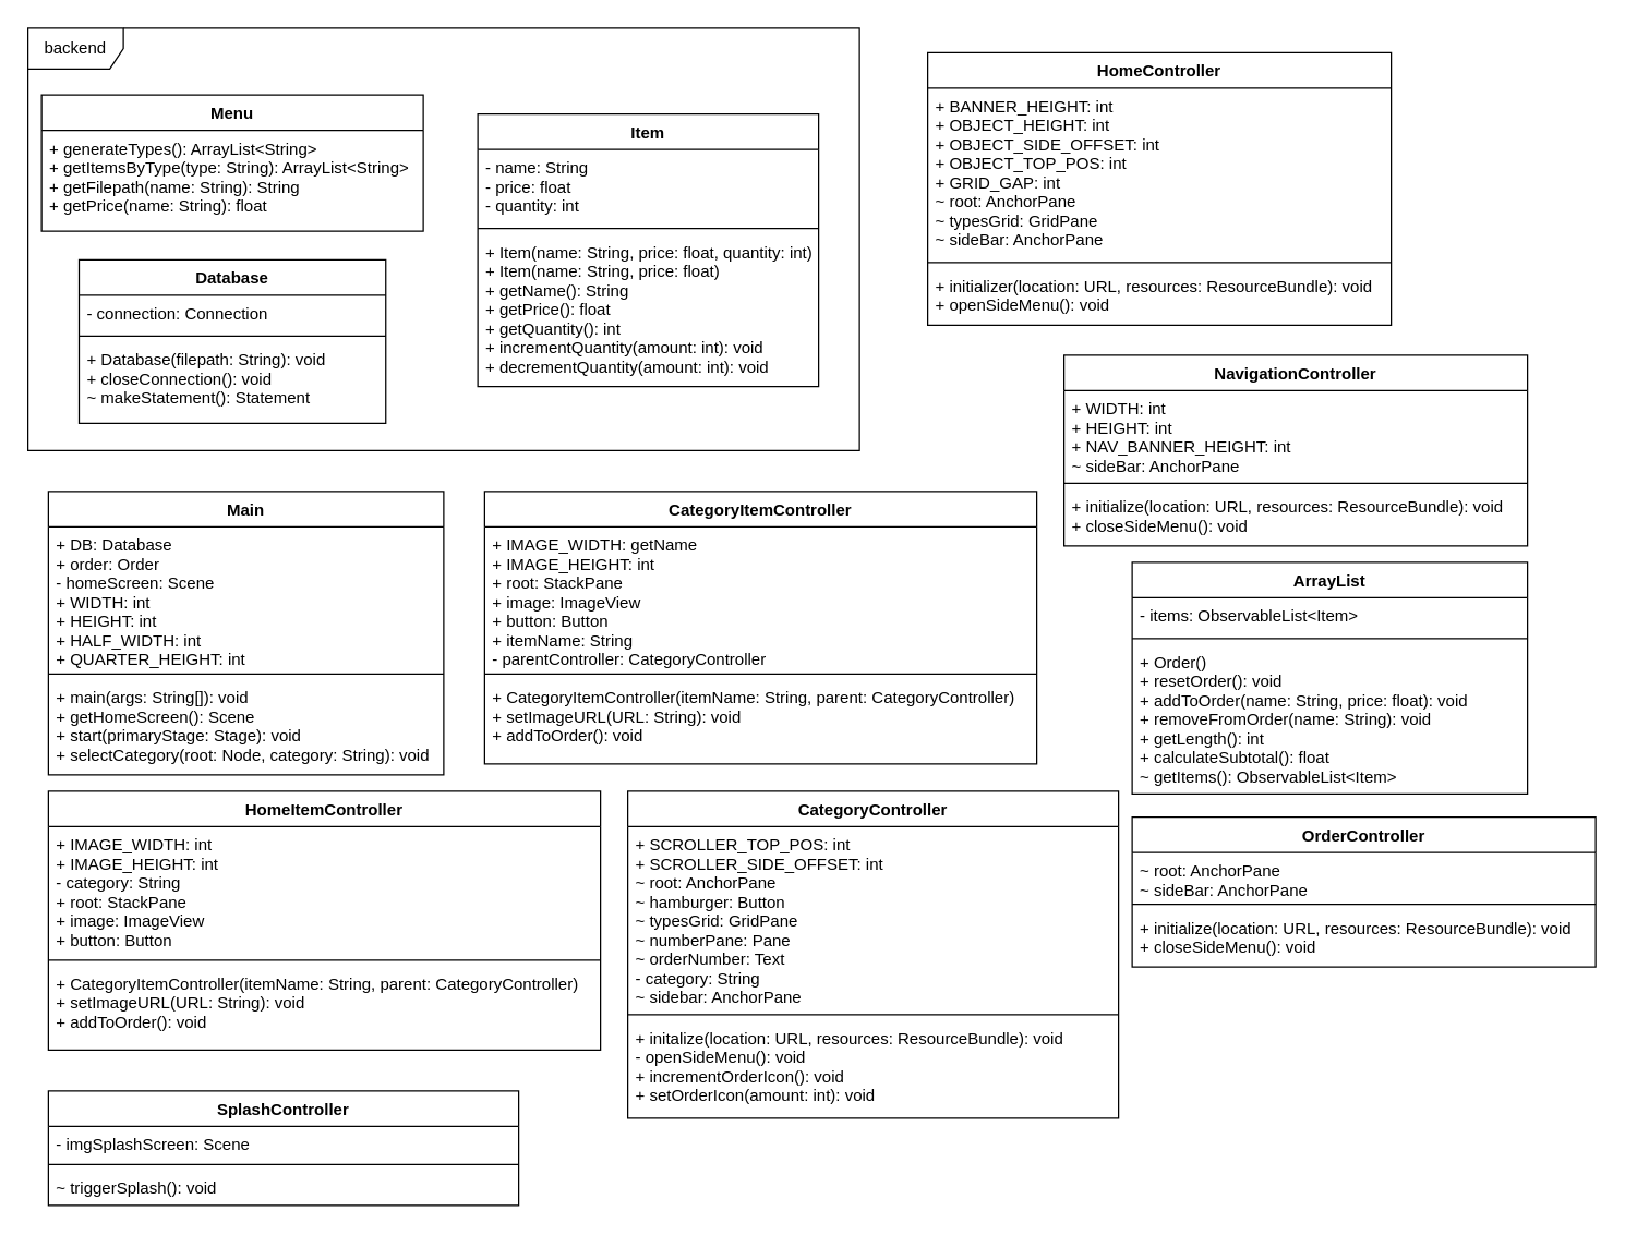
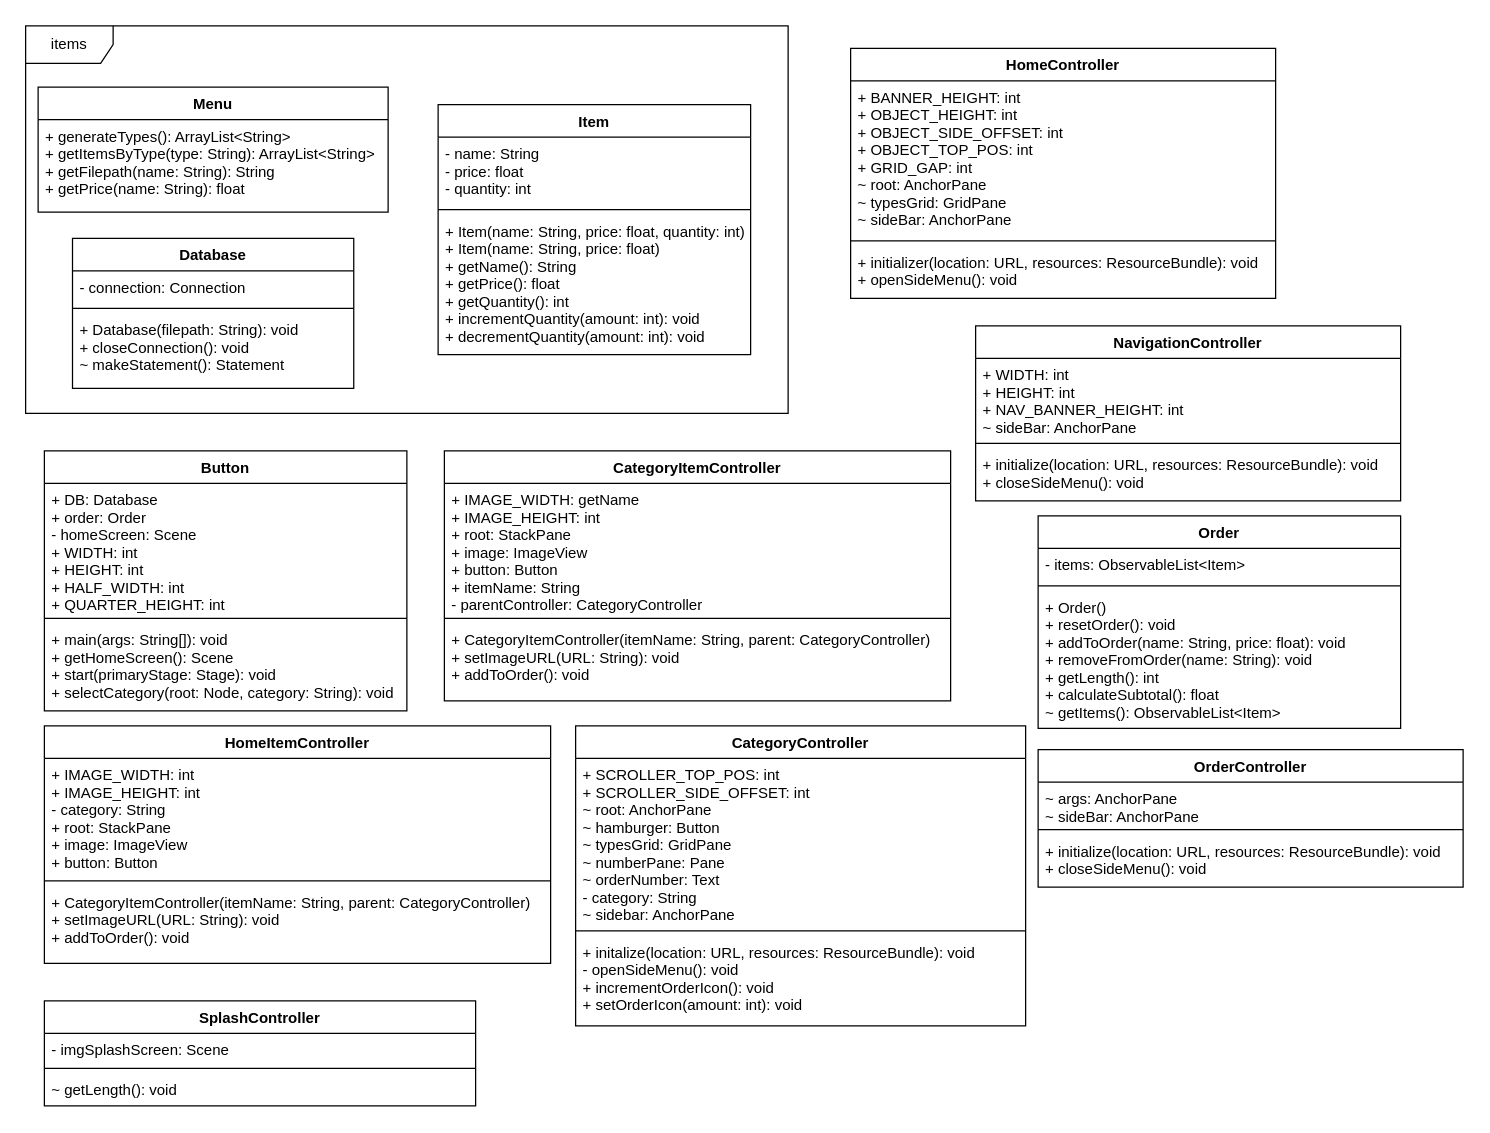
  <mxCell id="0" />
  <mxCell id="1" parent="0" />
- <mxCell id="2" value="Main" style="swimlane;fontStyle=1;align=center;verticalAlign=top;childLayout=stackLayout;horizontal=1;startSize=26;horizontalStack=0;resizeParent=1;resizeParentMax=0;resizeLast=0;collapsible=1;marginBottom=0;" parent="1" vertex="1"><mxGeometry x="35" y="360" width="290" height="208" as="geometry" /></mxCell>
+ <mxCell id="2" value="Button" style="swimlane;fontStyle=1;align=center;verticalAlign=top;childLayout=stackLayout;horizontal=1;startSize=26;horizontalStack=0;resizeParent=1;resizeParentMax=0;resizeLast=0;collapsible=1;marginBottom=0;" parent="1" vertex="1"><mxGeometry x="35" y="360" width="290" height="208" as="geometry" /></mxCell>
  <mxCell id="3" value="+ DB: Database&#10;+ order: Order&#10;- homeScreen: Scene&#10;+ WIDTH: int&#10;+ HEIGHT: int&#10;+ HALF_WIDTH: int&#10;+ QUARTER_HEIGHT: int&#10;&#10;     " style="text;strokeColor=none;fillColor=none;align=left;verticalAlign=top;spacingLeft=4;spacingRight=4;overflow=hidden;rotatable=0;points=[[0,0.5],[1,0.5]];portConstraint=eastwest;" parent="2" vertex="1"><mxGeometry y="26" width="290" height="104" as="geometry" /></mxCell>
  <mxCell id="4" value="" style="line;strokeWidth=1;fillColor=none;align=left;verticalAlign=middle;spacingTop=-1;spacingLeft=3;spacingRight=3;rotatable=0;labelPosition=right;points=[];portConstraint=eastwest;" parent="2" vertex="1"><mxGeometry y="130" width="290" height="8" as="geometry" /></mxCell>
  <mxCell id="5" value="+ main(args: String[]): void&#10;+ getHomeScreen(): Scene&#10;+ start(primaryStage: Stage): void&#10;+ selectCategory(root: Node, category: String): void&#10;" style="text;strokeColor=none;fillColor=none;align=left;verticalAlign=top;spacingLeft=4;spacingRight=4;overflow=hidden;rotatable=0;points=[[0,0.5],[1,0.5]];portConstraint=eastwest;" parent="2" vertex="1"><mxGeometry y="138" width="290" height="70" as="geometry" /></mxCell>
  <mxCell id="6" value="Database" style="swimlane;fontStyle=1;align=center;verticalAlign=top;childLayout=stackLayout;horizontal=1;startSize=26;horizontalStack=0;resizeParent=1;resizeParentMax=0;resizeLast=0;collapsible=1;marginBottom=0;" parent="1" vertex="1"><mxGeometry x="57.5" y="190" width="225" height="120" as="geometry" /></mxCell>
  <mxCell id="7" value="- connection: Connection" style="text;strokeColor=none;fillColor=none;align=left;verticalAlign=top;spacingLeft=4;spacingRight=4;overflow=hidden;rotatable=0;points=[[0,0.5],[1,0.5]];portConstraint=eastwest;" parent="6" vertex="1"><mxGeometry y="26" width="225" height="26" as="geometry" /></mxCell>
  <mxCell id="8" value="" style="line;strokeWidth=1;fillColor=none;align=left;verticalAlign=middle;spacingTop=-1;spacingLeft=3;spacingRight=3;rotatable=0;labelPosition=right;points=[];portConstraint=eastwest;" parent="6" vertex="1"><mxGeometry y="52" width="225" height="8" as="geometry" /></mxCell>
  <mxCell id="9" value="+ Database(filepath: String): void&#10;+ closeConnection(): void&#10;~ makeStatement(): Statement&#10;" style="text;strokeColor=none;fillColor=none;align=left;verticalAlign=top;spacingLeft=4;spacingRight=4;overflow=hidden;rotatable=0;points=[[0,0.5],[1,0.5]];portConstraint=eastwest;" parent="6" vertex="1"><mxGeometry y="60" width="225" height="60" as="geometry" /></mxCell>
  <mxCell id="10" value="Item" style="swimlane;fontStyle=1;align=center;verticalAlign=top;childLayout=stackLayout;horizontal=1;startSize=26;horizontalStack=0;resizeParent=1;resizeParentMax=0;resizeLast=0;collapsible=1;marginBottom=0;" parent="1" vertex="1"><mxGeometry x="350" y="83" width="250" height="200" as="geometry" /></mxCell>
  <mxCell id="11" value="- name: String&#10;- price: float&#10;- quantity: int&#10;" style="text;strokeColor=none;fillColor=none;align=left;verticalAlign=top;spacingLeft=4;spacingRight=4;overflow=hidden;rotatable=0;points=[[0,0.5],[1,0.5]];portConstraint=eastwest;" parent="10" vertex="1"><mxGeometry y="26" width="250" height="54" as="geometry" /></mxCell>
  <mxCell id="12" value="" style="line;strokeWidth=1;fillColor=none;align=left;verticalAlign=middle;spacingTop=-1;spacingLeft=3;spacingRight=3;rotatable=0;labelPosition=right;points=[];portConstraint=eastwest;" parent="10" vertex="1"><mxGeometry y="80" width="250" height="8" as="geometry" /></mxCell>
  <mxCell id="13" value="+ Item(name: String, price: float, quantity: int)&#10;+ Item(name: String, price: float)&#10;+ getName(): String&#10;+ getPrice(): float&#10;+ getQuantity(): int&#10;+ incrementQuantity(amount: int): void&#10;+ decrementQuantity(amount: int): void" style="text;strokeColor=none;fillColor=none;align=left;verticalAlign=top;spacingLeft=4;spacingRight=4;overflow=hidden;rotatable=0;points=[[0,0.5],[1,0.5]];portConstraint=eastwest;" parent="10" vertex="1"><mxGeometry y="88" width="250" height="112" as="geometry" /></mxCell>
  <mxCell id="14" value="Menu" style="swimlane;fontStyle=1;childLayout=stackLayout;horizontal=1;startSize=26;fillColor=none;horizontalStack=0;resizeParent=1;resizeParentMax=0;resizeLast=0;collapsible=1;marginBottom=0;" parent="1" vertex="1"><mxGeometry x="30" y="69" width="280" height="100" as="geometry" /></mxCell>
  <mxCell id="15" value="+ generateTypes(): ArrayList&lt;String&gt;&#10;+ getItemsByType(type: String): ArrayList&lt;String&gt;&#10;+ getFilepath(name: String): String&#10;+ getPrice(name: String): float&#10;" style="text;strokeColor=none;fillColor=none;align=left;verticalAlign=top;spacingLeft=4;spacingRight=4;overflow=hidden;rotatable=0;points=[[0,0.5],[1,0.5]];portConstraint=eastwest;" parent="14" vertex="1"><mxGeometry y="26" width="280" height="74" as="geometry" /></mxCell>
- <mxCell id="16" value="&lt;div&gt;backend&lt;/div&gt;" style="shape=umlFrame;whiteSpace=wrap;html=1;width=70;height=30;" parent="1" vertex="1"><mxGeometry x="20" y="20" width="610" height="310" as="geometry" /></mxCell>
+ <mxCell id="16" value="&lt;div&gt;items&lt;/div&gt;" style="shape=umlFrame;whiteSpace=wrap;html=1;width=70;height=30;" parent="1" vertex="1"><mxGeometry x="20" y="20" width="610" height="310" as="geometry" /></mxCell>
  <mxCell id="17" value="CategoryItemController" style="swimlane;fontStyle=1;align=center;verticalAlign=top;childLayout=stackLayout;horizontal=1;startSize=26;horizontalStack=0;resizeParent=1;resizeParentMax=0;resizeLast=0;collapsible=1;marginBottom=0;" parent="1" vertex="1"><mxGeometry x="355" y="360" width="405" height="200" as="geometry" /></mxCell>
  <mxCell id="18" value="+ IMAGE_WIDTH: getName&#10;+ IMAGE_HEIGHT: int&#10;+ root: StackPane&#10;+ image: ImageView&#10;+ button: Button&#10;+ itemName: String&#10;- parentController: CategoryController&#10;&#10;" style="text;strokeColor=none;fillColor=none;align=left;verticalAlign=top;spacingLeft=4;spacingRight=4;overflow=hidden;rotatable=0;points=[[0,0.5],[1,0.5]];portConstraint=eastwest;" parent="17" vertex="1"><mxGeometry y="26" width="405" height="104" as="geometry" /></mxCell>
  <mxCell id="19" value="" style="line;strokeWidth=1;fillColor=none;align=left;verticalAlign=middle;spacingTop=-1;spacingLeft=3;spacingRight=3;rotatable=0;labelPosition=right;points=[];portConstraint=eastwest;" parent="17" vertex="1"><mxGeometry y="130" width="405" height="8" as="geometry" /></mxCell>
  <mxCell id="20" value="+ CategoryItemController(itemName: String, parent: CategoryController)&#10;+ setImageURL(URL: String): void&#10;+ addToOrder(): void&#10;" style="text;strokeColor=none;fillColor=none;align=left;verticalAlign=top;spacingLeft=4;spacingRight=4;overflow=hidden;rotatable=0;points=[[0,0.5],[1,0.5]];portConstraint=eastwest;" parent="17" vertex="1"><mxGeometry y="138" width="405" height="62" as="geometry" /></mxCell>
  <mxCell id="21" value="HomeItemController" style="swimlane;fontStyle=1;align=center;verticalAlign=top;childLayout=stackLayout;horizontal=1;startSize=26;horizontalStack=0;resizeParent=1;resizeParentMax=0;resizeLast=0;collapsible=1;marginBottom=0;" parent="1" vertex="1"><mxGeometry x="35" y="580" width="405" height="190" as="geometry" /></mxCell>
  <mxCell id="22" value="+ IMAGE_WIDTH: int&#10;+ IMAGE_HEIGHT: int&#10;- category: String&#10;+ root: StackPane&#10;+ image: ImageView&#10;+ button: Button&#10;&#10;&#10;" style="text;strokeColor=none;fillColor=none;align=left;verticalAlign=top;spacingLeft=4;spacingRight=4;overflow=hidden;rotatable=0;points=[[0,0.5],[1,0.5]];portConstraint=eastwest;" parent="21" vertex="1"><mxGeometry y="26" width="405" height="94" as="geometry" /></mxCell>
  <mxCell id="23" value="" style="line;strokeWidth=1;fillColor=none;align=left;verticalAlign=middle;spacingTop=-1;spacingLeft=3;spacingRight=3;rotatable=0;labelPosition=right;points=[];portConstraint=eastwest;" parent="21" vertex="1"><mxGeometry y="120" width="405" height="8" as="geometry" /></mxCell>
  <mxCell id="24" value="+ CategoryItemController(itemName: String, parent: CategoryController)&#10;+ setImageURL(URL: String): void&#10;+ addToOrder(): void&#10;" style="text;strokeColor=none;fillColor=none;align=left;verticalAlign=top;spacingLeft=4;spacingRight=4;overflow=hidden;rotatable=0;points=[[0,0.5],[1,0.5]];portConstraint=eastwest;" parent="21" vertex="1"><mxGeometry y="128" width="405" height="62" as="geometry" /></mxCell>
  <mxCell id="25" value="CategoryController" style="swimlane;fontStyle=1;align=center;verticalAlign=top;childLayout=stackLayout;horizontal=1;startSize=26;horizontalStack=0;resizeParent=1;resizeParentMax=0;resizeLast=0;collapsible=1;marginBottom=0;" vertex="1" parent="1"><mxGeometry x="460" y="580" width="360" height="240" as="geometry" /></mxCell>
  <mxCell id="26" value="+ SCROLLER_TOP_POS: int&#10;+ SCROLLER_SIDE_OFFSET: int&#10;~ root: AnchorPane&#10;~ hamburger: Button&#10;~ typesGrid: GridPane&#10;~ numberPane: Pane&#10;~ orderNumber: Text&#10;- category: String&#10;~ sidebar: AnchorPane&#10;" style="text;strokeColor=none;fillColor=none;align=left;verticalAlign=top;spacingLeft=4;spacingRight=4;overflow=hidden;rotatable=0;points=[[0,0.5],[1,0.5]];portConstraint=eastwest;" vertex="1" parent="25"><mxGeometry y="26" width="360" height="134" as="geometry" /></mxCell>
  <mxCell id="27" value="" style="line;strokeWidth=1;fillColor=none;align=left;verticalAlign=middle;spacingTop=-1;spacingLeft=3;spacingRight=3;rotatable=0;labelPosition=right;points=[];portConstraint=eastwest;" vertex="1" parent="25"><mxGeometry y="160" width="360" height="8" as="geometry" /></mxCell>
  <mxCell id="28" value="+ initalize(location: URL, resources: ResourceBundle): void&#10;- openSideMenu(): void&#10;+ incrementOrderIcon(): void&#10;+ setOrderIcon(amount: int): void&#10;" style="text;strokeColor=none;fillColor=none;align=left;verticalAlign=top;spacingLeft=4;spacingRight=4;overflow=hidden;rotatable=0;points=[[0,0.5],[1,0.5]];portConstraint=eastwest;" vertex="1" parent="25"><mxGeometry y="168" width="360" height="72" as="geometry" /></mxCell>
  <mxCell id="29" value="HomeController" style="swimlane;fontStyle=1;align=center;verticalAlign=top;childLayout=stackLayout;horizontal=1;startSize=26;horizontalStack=0;resizeParent=1;resizeParentMax=0;resizeLast=0;collapsible=1;marginBottom=0;" vertex="1" parent="1"><mxGeometry x="680" y="38" width="340" height="200" as="geometry" /></mxCell>
  <mxCell id="30" value="+ BANNER_HEIGHT: int&#10;+ OBJECT_HEIGHT: int&#10;+ OBJECT_SIDE_OFFSET: int&#10;+ OBJECT_TOP_POS: int&#10;+ GRID_GAP: int&#10;~ root: AnchorPane&#10;~ typesGrid: GridPane&#10;~ sideBar: AnchorPane" style="text;strokeColor=none;fillColor=none;align=left;verticalAlign=top;spacingLeft=4;spacingRight=4;overflow=hidden;rotatable=0;points=[[0,0.5],[1,0.5]];portConstraint=eastwest;" vertex="1" parent="29"><mxGeometry y="26" width="340" height="124" as="geometry" /></mxCell>
  <mxCell id="31" value="" style="line;strokeWidth=1;fillColor=none;align=left;verticalAlign=middle;spacingTop=-1;spacingLeft=3;spacingRight=3;rotatable=0;labelPosition=right;points=[];portConstraint=eastwest;" vertex="1" parent="29"><mxGeometry y="150" width="340" height="8" as="geometry" /></mxCell>
  <mxCell id="32" value="+ initializer(location: URL, resources: ResourceBundle): void&#10;+ openSideMenu(): void&#10;" style="text;strokeColor=none;fillColor=none;align=left;verticalAlign=top;spacingLeft=4;spacingRight=4;overflow=hidden;rotatable=0;points=[[0,0.5],[1,0.5]];portConstraint=eastwest;" vertex="1" parent="29"><mxGeometry y="158" width="340" height="42" as="geometry" /></mxCell>
  <mxCell id="33" value="NavigationController" style="swimlane;fontStyle=1;align=center;verticalAlign=top;childLayout=stackLayout;horizontal=1;startSize=26;horizontalStack=0;resizeParent=1;resizeParentMax=0;resizeLast=0;collapsible=1;marginBottom=0;" vertex="1" parent="1"><mxGeometry x="780" y="260" width="340" height="140" as="geometry" /></mxCell>
  <mxCell id="34" value="+ WIDTH: int&#10;+ HEIGHT: int&#10;+ NAV_BANNER_HEIGHT: int&#10;~ sideBar: AnchorPane" style="text;strokeColor=none;fillColor=none;align=left;verticalAlign=top;spacingLeft=4;spacingRight=4;overflow=hidden;rotatable=0;points=[[0,0.5],[1,0.5]];portConstraint=eastwest;" vertex="1" parent="33"><mxGeometry y="26" width="340" height="64" as="geometry" /></mxCell>
  <mxCell id="35" value="" style="line;strokeWidth=1;fillColor=none;align=left;verticalAlign=middle;spacingTop=-1;spacingLeft=3;spacingRight=3;rotatable=0;labelPosition=right;points=[];portConstraint=eastwest;" vertex="1" parent="33"><mxGeometry y="90" width="340" height="8" as="geometry" /></mxCell>
  <mxCell id="36" value="+ initialize(location: URL, resources: ResourceBundle): void&#10;+ closeSideMenu(): void" style="text;strokeColor=none;fillColor=none;align=left;verticalAlign=top;spacingLeft=4;spacingRight=4;overflow=hidden;rotatable=0;points=[[0,0.5],[1,0.5]];portConstraint=eastwest;" vertex="1" parent="33"><mxGeometry y="98" width="340" height="42" as="geometry" /></mxCell>
- <mxCell id="37" value="ArrayList" style="swimlane;fontStyle=1;align=center;verticalAlign=top;childLayout=stackLayout;horizontal=1;startSize=26;horizontalStack=0;resizeParent=1;resizeParentMax=0;resizeLast=0;collapsible=1;marginBottom=0;" vertex="1" parent="1"><mxGeometry x="830" y="412" width="290" height="170" as="geometry" /></mxCell>
+ <mxCell id="37" value="Order" style="swimlane;fontStyle=1;align=center;verticalAlign=top;childLayout=stackLayout;horizontal=1;startSize=26;horizontalStack=0;resizeParent=1;resizeParentMax=0;resizeLast=0;collapsible=1;marginBottom=0;" vertex="1" parent="1"><mxGeometry x="830" y="412" width="290" height="170" as="geometry" /></mxCell>
  <mxCell id="38" value="- items: ObservableList&lt;Item&gt;" style="text;strokeColor=none;fillColor=none;align=left;verticalAlign=top;spacingLeft=4;spacingRight=4;overflow=hidden;rotatable=0;points=[[0,0.5],[1,0.5]];portConstraint=eastwest;" vertex="1" parent="37"><mxGeometry y="26" width="290" height="26" as="geometry" /></mxCell>
  <mxCell id="39" value="" style="line;strokeWidth=1;fillColor=none;align=left;verticalAlign=middle;spacingTop=-1;spacingLeft=3;spacingRight=3;rotatable=0;labelPosition=right;points=[];portConstraint=eastwest;" vertex="1" parent="37"><mxGeometry y="52" width="290" height="8" as="geometry" /></mxCell>
  <mxCell id="40" value="+ Order()&#10;+ resetOrder(): void&#10;+ addToOrder(name: String, price: float): void&#10;+ removeFromOrder(name: String): void&#10;+ getLength(): int&#10;+ calculateSubtotal(): float&#10;~ getItems(): ObservableList&lt;Item&gt;" style="text;strokeColor=none;fillColor=none;align=left;verticalAlign=top;spacingLeft=4;spacingRight=4;overflow=hidden;rotatable=0;points=[[0,0.5],[1,0.5]];portConstraint=eastwest;" vertex="1" parent="37"><mxGeometry y="60" width="290" height="110" as="geometry" /></mxCell>
  <mxCell id="41" value="OrderController" style="swimlane;fontStyle=1;align=center;verticalAlign=top;childLayout=stackLayout;horizontal=1;startSize=26;horizontalStack=0;resizeParent=1;resizeParentMax=0;resizeLast=0;collapsible=1;marginBottom=0;" vertex="1" parent="1"><mxGeometry x="830" y="599" width="340" height="110" as="geometry" /></mxCell>
- <mxCell id="42" value="~ root: AnchorPane&#10;~ sideBar: AnchorPane" style="text;strokeColor=none;fillColor=none;align=left;verticalAlign=top;spacingLeft=4;spacingRight=4;overflow=hidden;rotatable=0;points=[[0,0.5],[1,0.5]];portConstraint=eastwest;" vertex="1" parent="41"><mxGeometry y="26" width="340" height="34" as="geometry" /></mxCell>
+ <mxCell id="42" value="~ args: AnchorPane&#10;~ sideBar: AnchorPane" style="text;strokeColor=none;fillColor=none;align=left;verticalAlign=top;spacingLeft=4;spacingRight=4;overflow=hidden;rotatable=0;points=[[0,0.5],[1,0.5]];portConstraint=eastwest;" vertex="1" parent="41"><mxGeometry y="26" width="340" height="34" as="geometry" /></mxCell>
  <mxCell id="43" value="" style="line;strokeWidth=1;fillColor=none;align=left;verticalAlign=middle;spacingTop=-1;spacingLeft=3;spacingRight=3;rotatable=0;labelPosition=right;points=[];portConstraint=eastwest;" vertex="1" parent="41"><mxGeometry y="60" width="340" height="8" as="geometry" /></mxCell>
  <mxCell id="44" value="+ initialize(location: URL, resources: ResourceBundle): void&#10;+ closeSideMenu(): void" style="text;strokeColor=none;fillColor=none;align=left;verticalAlign=top;spacingLeft=4;spacingRight=4;overflow=hidden;rotatable=0;points=[[0,0.5],[1,0.5]];portConstraint=eastwest;" vertex="1" parent="41"><mxGeometry y="68" width="340" height="42" as="geometry" /></mxCell>
  <mxCell id="45" value="SplashController" style="swimlane;fontStyle=1;align=center;verticalAlign=top;childLayout=stackLayout;horizontal=1;startSize=26;horizontalStack=0;resizeParent=1;resizeParentMax=0;resizeLast=0;collapsible=1;marginBottom=0;" vertex="1" parent="1"><mxGeometry x="35" y="800" width="345" height="84" as="geometry" /></mxCell>
  <mxCell id="46" value="- imgSplashScreen: Scene&#10;" style="text;strokeColor=none;fillColor=none;align=left;verticalAlign=top;spacingLeft=4;spacingRight=4;overflow=hidden;rotatable=0;points=[[0,0.5],[1,0.5]];portConstraint=eastwest;" vertex="1" parent="45"><mxGeometry y="26" width="345" height="24" as="geometry" /></mxCell>
  <mxCell id="47" value="" style="line;strokeWidth=1;fillColor=none;align=left;verticalAlign=middle;spacingTop=-1;spacingLeft=3;spacingRight=3;rotatable=0;labelPosition=right;points=[];portConstraint=eastwest;" vertex="1" parent="45"><mxGeometry y="50" width="345" height="8" as="geometry" /></mxCell>
- <mxCell id="48" value="~ triggerSplash(): void" style="text;strokeColor=none;fillColor=none;align=left;verticalAlign=top;spacingLeft=4;spacingRight=4;overflow=hidden;rotatable=0;points=[[0,0.5],[1,0.5]];portConstraint=eastwest;" vertex="1" parent="45"><mxGeometry y="58" width="345" height="26" as="geometry" /></mxCell>
+ <mxCell id="48" value="~ getLength(): void" style="text;strokeColor=none;fillColor=none;align=left;verticalAlign=top;spacingLeft=4;spacingRight=4;overflow=hidden;rotatable=0;points=[[0,0.5],[1,0.5]];portConstraint=eastwest;" vertex="1" parent="45"><mxGeometry y="58" width="345" height="26" as="geometry" /></mxCell>
